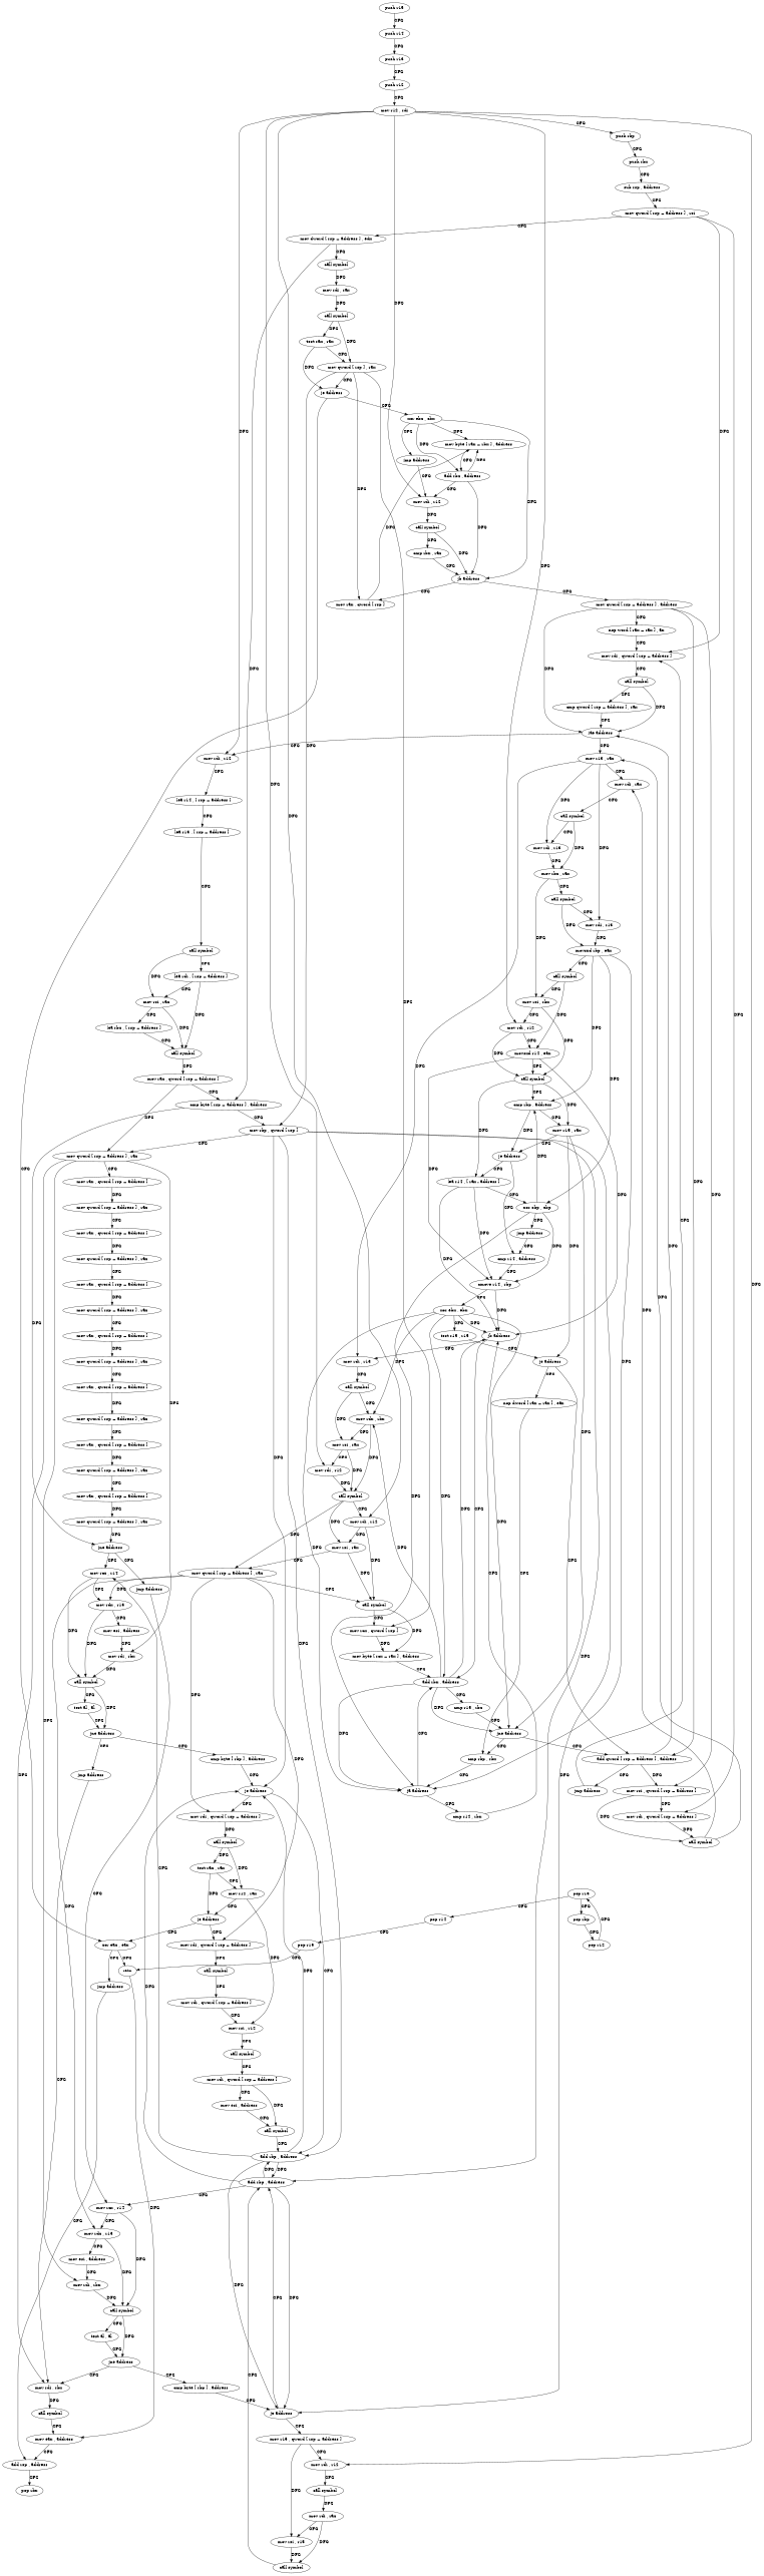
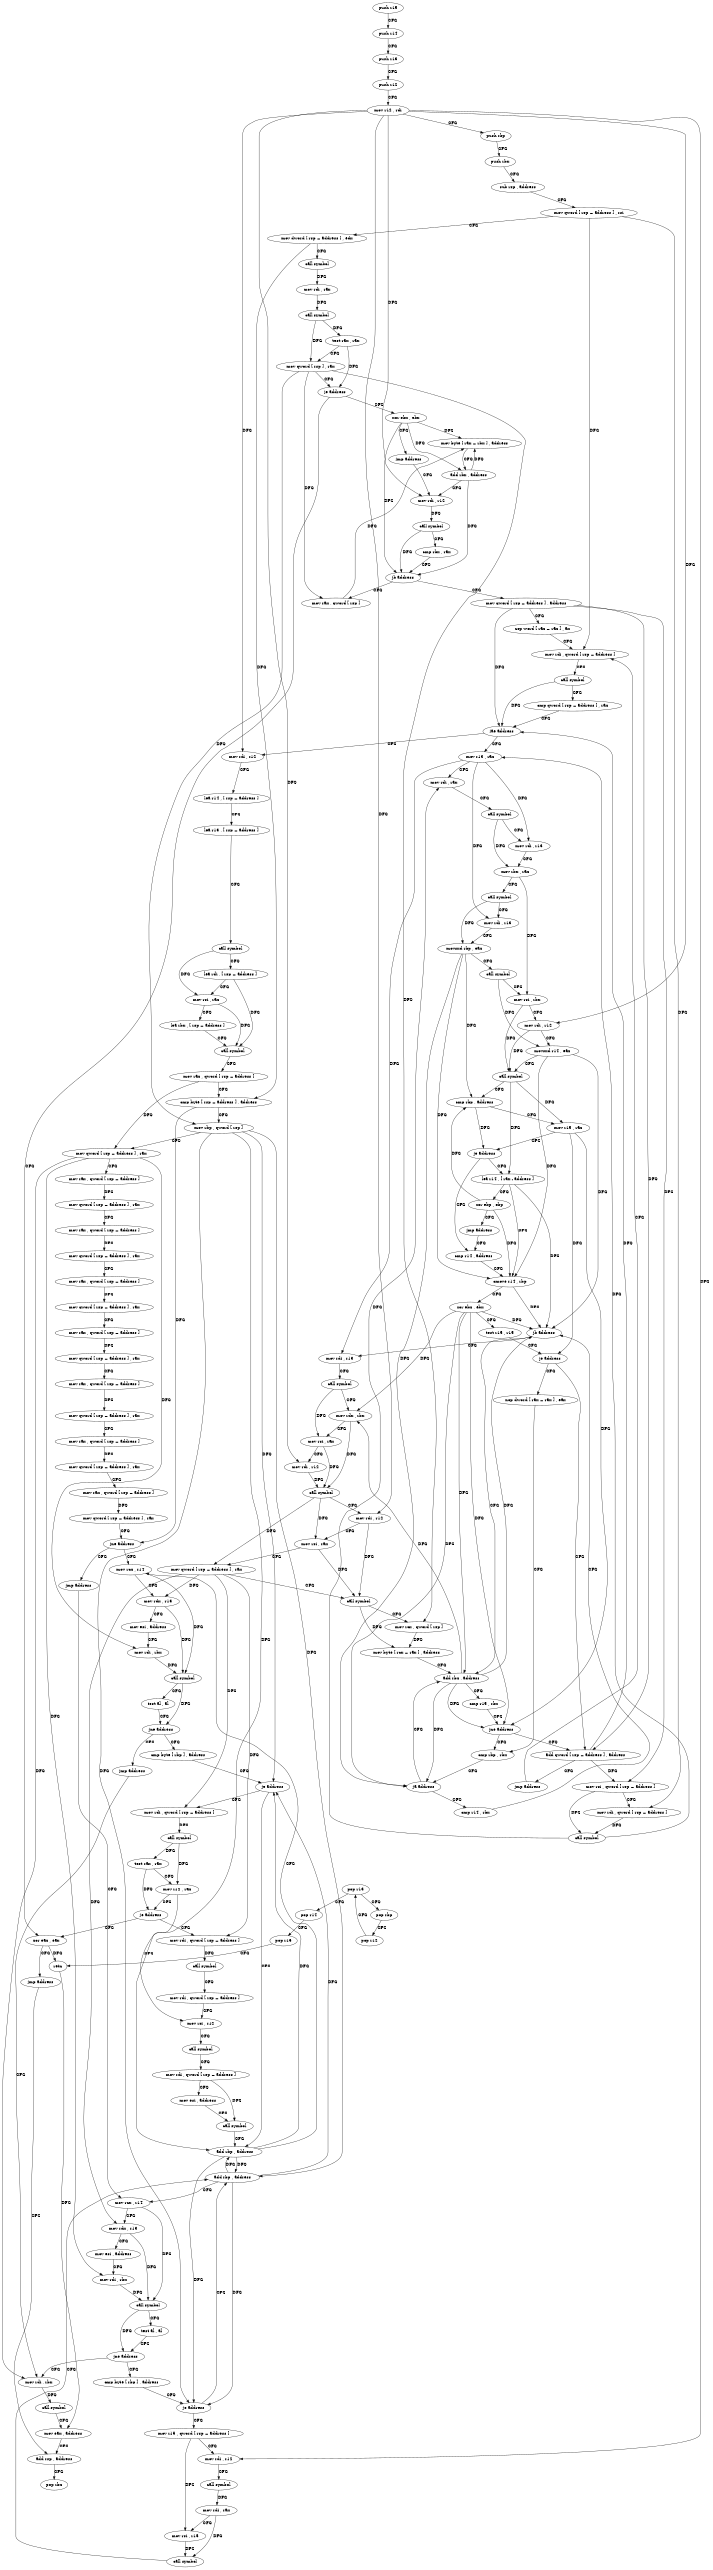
  digraph {
    n1 [label="push r15"]
    n2 [label="push r14"]
    n3 [label="push r13"]
    n4 [label="push r12"]
    n5 [label="mov r12 , rdi"]
    n6 [label="push rbp"]
    n7 [label="mov rdi , r12"]
    n8 [label="mov rdi , r12"]
    n9 [label="mov rdi , r12"]
    n10 [label="mov rdi , r12"]
    n11 [label="mov rdi , r12"]
    n12 [label="mov rdi , r12"]
    n13 [label="push rbx"]
    n14 [label="call symbol"]
    n15 [label="lea r14 , [ rsp + address ]"]
    n16 [label="movsxd r14 , eax"]
    n17 [label="call symbol"]
    n18 [label="call symbol"]
    n19 [label="call symbol"]
    n20 [label="mov rsi , rax"]
    n21 [label="call symbol"]
    n22 [label="sub rsp , address"]
    n23 [label="mov qword [ rsp + address ] , rsi"]
    n24 [label="mov dword [ rsp + address ] , edx"]
    n25 [label="mov rdi , qword [ rsp + address ]"]
    n26 [label="mov rdi , qword [ rsp + address ]"]
    n27 [label="call symbol"]
    n28 [label="cmp byte [ rsp + address ] , address"]
    n29 [label="call symbol"]
    n30 [label="call symbol"]
    n31 [label="mov rdi , rax"]
    n32 [label="mov rbp , qword [ rsp ]"]
    n33 [label="jne address"]
    n34 [label="call symbol"]
    n35 [label="test rax , rax"]
    n36 [label="mov qword [ rsp ] , rax"]
    n37 [label="je address"]
    n38 [label="mov rax , qword [ rsp ]"]
    n39 [label="mov rcx , qword [ rsp ]"]
    n40 [label="xor eax , eax"]
    n41 [label="xor ebx , ebx"]
    n42 [label="mov byte [ rax + rbx ] , address"]
    n43 [label="mov qword [ rsp + address ] , rax"]
    n44 [label="je address"]
    n45 [label="add rbp , address"]
    n46 [label="je address"]
    n47 [label="add rbp , address"]
    n48 [label="mov byte [ rcx + rax ] , address"]
    n49 [label="jmp address"]
    n50 [label=retn]
    n51 [label="jmp address"]
    n52 [label="jb address"]
    n53 [label="add rbx , address"]
    n54 [label="add rsp , address"]
    n55 [label="mov eax , address"]
    n56 [label="mov qword [ rsp + address ] , address"]
    n57 [label="pop rbx"]
    n58 [label="cmp rbx , rax"]
    n59 [label="pop rbp"]
    n60 [label="pop r12"]
    n61 [label="pop r13"]
    n62 [label="pop r14"]
    n63 [label="pop r15"]
    n64 [label="nop word [ rax + rax ] , ax"]
    n65 [label="mov rsi , qword [ rsp + address ]"]
    n66 [label="add qword [ rsp + address ] , address"]
    n67 [label="jae address"]
    n68 [label="jmp address"]
    n69 [label="mov r13 , rax"]
    n70 [label="cmp qword [ rsp + address ] , rax"]
    n71 [label="lea r13 , [ rsp + address ]"]
    n72 [label="call symbol"]
    n73 [label="lea rdi , [ rsp + address ]"]
    n74 [label="mov rsi , rax"]
    n75 [label="call symbol"]
    n76 [label="lea rbx , [ rsp + address ]"]
    n77 [label="mov rax , qword [ rsp + address ]"]
    n78 [label="mov rax , qword [ rsp + address ]"]
    n79 [label="mov rdi , rbx"]
    n80 [label="mov rdi , rbx"]
    n81 [label="mov rdi , rbx"]
    n82 [label="mov rcx , r14"]
    n83 [label="jmp address"]
    n84 [label="mov rdi , qword [ rsp + address ]"]
    n85 [label="mov r15 , qword [ rsp + address ]"]
    n86 [label="mov rcx , r14"]
    n87 [label="mov qword [ rsp + address ] , rax"]
    n88 [label="call symbol"]
    n89 [label="call symbol"]
    n90 [label="call symbol"]
    n91 [label="mov rax , qword [ rsp + address ]"]
    n92 [label="mov qword [ rsp + address ] , rax"]
    n93 [label="mov rax , qword [ rsp + address ]"]
    n94 [label="mov qword [ rsp + address ] , rax"]
    n95 [label="mov rax , qword [ rsp + address ]"]
    n96 [label="mov qword [ rsp + address ] , rax"]
    n97 [label="mov rax , qword [ rsp + address ]"]
    n98 [label="mov qword [ rsp + address ] , rax"]
    n99 [label="mov rax , qword [ rsp + address ]"]
    n100 [label="mov qword [ rsp + address ] , rax"]
    n101 [label="mov rax , qword [ rsp + address ]"]
    n102 [label="mov qword [ rsp + address ] , rax"]
    n103 [label="mov rdx , r13"]
    n104 [label="mov esi , address"]
    n105 [label="test al , al"]
    n106 [label="jne address"]
    n107 [label="mov rdx , r13"]
    n108 [label="mov rdi , rax"]
    n109 [label="mov rdi , r13"]
    n110 [label="mov rdi , r13"]
    n111 [label="mov rdi , r13"]
    n112 [label="call symbol"]
    n113 [label="mov rbx , rax"]
    n114 [label="movsxd rbp , eax"]
    n115 [label="call symbol"]
    n116 [label="call symbol"]
    n117 [label="mov rsi , rbx"]
    n118 [label="call symbol"]
    n119 [label="cmp rbp , address"]
    n120 [label="cmove r14 , rbp"]
    n121 [label="ja address"]
    n122 [label="mov r15 , rax"]
    n123 [label="je address"]
    n124 [label="jb address"]
    n125 [label="xor ebx , ebx"]
    n126 [label="add rbx , address"]
    n127 [label="cmp r14 , rbx"]
    n128 [label="lea r14 , [ rax - address ]"]
    n129 [label="je address"]
    n130 [label="jne address"]
    n131 [label="xor ebp , ebp"]
    n132 [label="cmp r14 , address"]
    n133 [label="nop dword [ rax + rax ] , eax"]
    n134 [label="cmp rbp , rbx"]
    n135 [label="jmp address"]
    n136 [label="cmp byte [ rbp ] , address"]
    n137 [label="jmp address"]
    n138 [label="mov esi , address"]
    n139 [label="test al , al"]
    n140 [label="jne address"]
    n141 [label="test r15 , r15"]
    n142 [label="mov rdx , rbx"]
    n143 [label="cmp r15 , rbx"]
    n144 [label="mov rsi , rax"]
    n145 [label="call symbol"]
    n146 [label="test rax , rax"]
    n147 [label="mov r12 , rax"]
    n148 [label="cmp byte [ rbp ] , address"]
    n149 [label="je address"]
    n150 [label="mov rsi , r12"]
    n151 [label="mov rdi , qword [ rsp + address ]"]
    n152 [label="call symbol"]
    n153 [label="call symbol"]
    n154 [label="mov rdi , qword [ rsp + address ]"]
    n155 [label="mov rsi , r15"]
    n156 [label="call symbol"]
    n157 [label="mov rdi , qword [ rsp + address ]"]
    n158 [label="mov esi , address"]
    n159 [label="call symbol"]
    n160 [label="mov rdi , rax"]
    n161 [label="mov qword [ rsp + address ] , rax"]
    n1 -> n2 [label=CFG]
    n2 -> n3 [label=CFG]
    n3 -> n4 [label=CFG]
    n4 -> n5 [label=CFG]
    n5 -> n6 [label=CFG]
    n5 -> n7 [label=DFG]
    n5 -> n8 [label=DFG]
    n5 -> n9 [label=DFG]
    n5 -> n10 [label=DFG]
    n5 -> n11 [label=DFG]
    n5 -> n12 [label=DFG]
    n6 -> n13 [label=CFG]
    n7 -> n14 [label=DFG]
    n8 -> n15 [label=CFG]
    n9 -> n16 [label=CFG]
    n9 -> n17 [label=DFG]
    n10 -> n18 [label=CFG]
    n11 -> n19 [label=DFG]
    n12 -> n20 [label=CFG]
    n12 -> n21 [label=DFG]
    n13 -> n22 [label=CFG]
    n14 -> n52 [label=DFG]
    n14 -> n58 [label=CFG]
    n15 -> n71 [label=CFG]
    n16 -> n17 [label=CFG]
    n16 -> n120 [label=DFG]
    n16 -> n124 [label=DFG]
    n17 -> n119 [label=CFG]
    n17 -> n122 [label=DFG]
    n17 -> n128 [label=DFG]
    n18 -> n160 [label=DFG]
    n19 -> n12 [label=CFG]
    n19 -> n20 [label=DFG]
    n19 -> n161 [label=DFG]
    n20 -> n21 [label=DFG]
    n20 -> n161 [label=CFG]
    n21 -> n39 [label=CFG]
    n21 -> n48 [label=DFG]
    n22 -> n23 [label=CFG]
    n23 -> n24 [label=CFG]
    n23 -> n25 [label=DFG]
    n23 -> n26 [label=DFG]
    n24 -> n27 [label=CFG]
    n24 -> n28 [label=DFG]
    n25 -> n29 [label=CFG]
    n26 -> n30 [label=DFG]
    n27 -> n31 [label=DFG]
    n28 -> n32 [label=CFG]
    n28 -> n33 [label=DFG]
    n29 -> n67 [label=DFG]
    n29 -> n70 [label=CFG]
    n30 -> n69 [label=DFG]
    n30 -> n108 [label=DFG]
    n31 -> n34 [label=DFG]
    n32 -> n43 [label=CFG]
    n32 -> n44 [label=DFG]
    n32 -> n45 [label=DFG]
    n32 -> n46 [label=DFG]
    n32 -> n47 [label=DFG]
    n33 -> n82 [label=CFG]
    n33 -> n83 [label=CFG]
    n34 -> n35 [label=DFG]
    n34 -> n36 [label=DFG]
    n35 -> n36 [label=CFG]
    n35 -> n37 [label=DFG]
    n36 -> n32 [label=DFG]
    n36 -> n37 [label=CFG]
    n36 -> n38 [label=DFG]
    n36 -> n39 [label=DFG]
    n37 -> n40 [label=CFG]
    n37 -> n41 [label=CFG]
    n38 -> n42 [label=DFG]
    n39 -> n48 [label=DFG]
    n40 -> n49 [label=CFG]
    n40 -> n50 [label=DFG]
    n41 -> n42 [label=DFG]
    n41 -> n51 [label=CFG]
    n41 -> n52 [label=DFG]
    n41 -> n53 [label=DFG]
    n42 -> n53 [label=CFG]
    n43 -> n78 [label=CFG]
    n43 -> n79 [label=DFG]
    n43 -> n80 [label=DFG]
    n43 -> n81 [label=DFG]
    n44 -> n45 [label=CFG]
    n44 -> n84 [label=CFG]
    n45 -> n44 [label=DFG]
    n45 -> n46 [label=DFG]
    n45 -> n47 [label=DFG]
    n45 -> n82 [label=CFG]
    n46 -> n47 [label=CFG]
    n46 -> n85 [label=CFG]
    n47 -> n44 [label=DFG]
    n47 -> n45 [label=DFG]
    n47 -> n46 [label=DFG]
    n47 -> n86 [label=CFG]
    n48 -> n126 [label=CFG]
    n49 -> n54 [label=CFG]
    n50 -> n55 [label=DFG]
    n51 -> n7 [label=CFG]
    n52 -> n38 [label=CFG]
    n52 -> n56 [label=CFG]
    n53 -> n7 [label=CFG]
    n53 -> n42 [label=DFG]
    n53 -> n52 [label=DFG]
    n54 -> n57 [label=CFG]
    n55 -> n54 [label=CFG]
    n56 -> n64 [label=CFG]
    n56 -> n65 [label=DFG]
    n56 -> n66 [label=DFG]
    n56 -> n67 [label=DFG]
    n58 -> n52 [label=CFG]
    n59 -> n60 [label=CFG]
    n60 -> n61 [label=CFG]
    n61 -> n59 [label=CFG]
    n61 -> n62 [label=CFG]
    n62 -> n63 [label=CFG]
    n63 -> n50 [label=CFG]
    n64 -> n25 [label=CFG]
    n65 -> n26 [label=CFG]
    n65 -> n30 [label=DFG]
    n66 -> n65 [label=DFG]
    n66 -> n67 [label=DFG]
    n66 -> n68 [label=CFG]
    n67 -> n8 [label=CFG]
    n67 -> n69 [label=CFG]
    n68 -> n25 [label=CFG]
    n69 -> n108 [label=CFG]
    n69 -> n109 [label=DFG]
    n69 -> n110 [label=DFG]
    n69 -> n111 [label=DFG]
    n70 -> n67 [label=CFG]
    n71 -> n72 [label=CFG]
    n72 -> n73 [label=CFG]
    n72 -> n74 [label=DFG]
    n73 -> n74 [label=CFG]
    n73 -> n75 [label=DFG]
    n74 -> n75 [label=DFG]
    n74 -> n76 [label=CFG]
    n75 -> n77 [label=CFG]
    n76 -> n75 [label=CFG]
    n77 -> n28 [label=CFG]
    n77 -> n43 [label=DFG]
    n78 -> n87 [label=DFG]
    n79 -> n88 [label=DFG]
    n80 -> n89 [label=DFG]
    n81 -> n90 [label=DFG]
    n82 -> n88 [label=DFG]
    n82 -> n103 [label=CFG]
    n83 -> n86 [label=CFG]
    n84 -> n145 [label=DFG]
    n85 -> n10 [label=CFG]
    n85 -> n155 [label=DFG]
    n86 -> n90 [label=DFG]
    n86 -> n107 [label=CFG]
    n87 -> n91 [label=CFG]
    n88 -> n105 [label=CFG]
    n88 -> n106 [label=DFG]
    n89 -> n55 [label=CFG]
    n90 -> n139 [label=CFG]
    n90 -> n140 [label=DFG]
    n91 -> n92 [label=DFG]
    n92 -> n93 [label=CFG]
    n93 -> n94 [label=DFG]
    n94 -> n95 [label=CFG]
    n95 -> n96 [label=DFG]
    n96 -> n97 [label=CFG]
    n97 -> n98 [label=DFG]
    n98 -> n99 [label=CFG]
    n99 -> n100 [label=DFG]
    n100 -> n101 [label=CFG]
    n101 -> n102 [label=DFG]
    n102 -> n33 [label=CFG]
    n103 -> n88 [label=DFG]
    n103 -> n104 [label=CFG]
    n104 -> n79 [label=CFG]
    n105 -> n106 [label=CFG]
    n106 -> n136 [label=CFG]
    n106 -> n137 [label=CFG]
    n107 -> n90 [label=DFG]
    n107 -> n138 [label=CFG]
    n108 -> n112 [label=CFG]
    n109 -> n113 [label=CFG]
    n110 -> n114 [label=CFG]
    n111 -> n115 [label=CFG]
    n112 -> n109 [label=CFG]
    n112 -> n113 [label=DFG]
    n113 -> n116 [label=CFG]
    n113 -> n117 [label=DFG]
    n114 -> n118 [label=CFG]
    n114 -> n119 [label=DFG]
-   n114 -> n131 [label=DFG]
+   n114 -> n120 [label=DFG]
    n114 -> n121 [label=DFG]
    n115 -> n142 [label=CFG]
    n115 -> n144 [label=DFG]
    n116 -> n110 [label=CFG]
    n116 -> n114 [label=DFG]
    n117 -> n9 [label=CFG]
    n117 -> n17 [label=DFG]
    n118 -> n16 [label=DFG]
    n118 -> n117 [label=CFG]
    n119 -> n122 [label=CFG]
    n119 -> n123 [label=DFG]
    n120 -> n124 [label=DFG]
    n120 -> n125 [label=CFG]
    n121 -> n126 [label=CFG]
    n121 -> n127 [label=CFG]
    n122 -> n123 [label=CFG]
    n122 -> n129 [label=DFG]
    n122 -> n130 [label=DFG]
    n123 -> n128 [label=CFG]
    n123 -> n132 [label=CFG]
    n124 -> n111 [label=CFG]
    n124 -> n126 [label=CFG]
    n125 -> n121 [label=DFG]
    n125 -> n124 [label=DFG]
    n125 -> n126 [label=DFG]
    n125 -> n130 [label=DFG]
    n125 -> n141 [label=CFG]
    n125 -> n142 [label=DFG]
    n126 -> n121 [label=DFG]
    n126 -> n124 [label=DFG]
    n126 -> n130 [label=DFG]
    n126 -> n142 [label=DFG]
    n126 -> n143 [label=CFG]
    n127 -> n124 [label=CFG]
    n128 -> n120 [label=DFG]
    n128 -> n124 [label=DFG]
    n128 -> n131 [label=CFG]
    n129 -> n66 [label=CFG]
    n129 -> n133 [label=CFG]
    n130 -> n66 [label=CFG]
    n130 -> n134 [label=CFG]
    n131 -> n119 [label=DFG]
    n131 -> n120 [label=DFG]
-   n131 -> n121 [label=DFG]
    n131 -> n135 [label=CFG]
    n132 -> n120 [label=CFG]
    n133 -> n134 [label=CFG]
    n134 -> n121 [label=CFG]
    n135 -> n132 [label=CFG]
    n136 -> n44 [label=CFG]
    n137 -> n80 [label=CFG]
    n138 -> n81 [label=CFG]
    n139 -> n140 [label=CFG]
    n140 -> n80 [label=CFG]
    n140 -> n148 [label=CFG]
    n141 -> n129 [label=CFG]
    n142 -> n19 [label=DFG]
    n142 -> n144 [label=CFG]
    n143 -> n130 [label=CFG]
    n144 -> n11 [label=CFG]
    n144 -> n19 [label=DFG]
    n145 -> n146 [label=DFG]
    n145 -> n147 [label=DFG]
    n146 -> n147 [label=CFG]
    n146 -> n149 [label=DFG]
    n147 -> n149 [label=CFG]
    n147 -> n150 [label=DFG]
    n148 -> n46 [label=CFG]
    n149 -> n40 [label=CFG]
    n149 -> n151 [label=CFG]
    n150 -> n152 [label=CFG]
    n151 -> n153 [label=DFG]
    n152 -> n157 [label=CFG]
    n153 -> n154 [label=CFG]
    n154 -> n150 [label=CFG]
    n155 -> n156 [label=DFG]
    n156 -> n47 [label=CFG]
    n157 -> n158 [label=CFG]
    n157 -> n159 [label=DFG]
    n158 -> n159 [label=CFG]
    n159 -> n45 [label=CFG]
    n160 -> n155 [label=CFG]
    n160 -> n156 [label=DFG]
    n161 -> n21 [label=CFG]
    n161 -> n84 [label=DFG]
    n161 -> n103 [label=DFG]
    n161 -> n107 [label=DFG]
    n161 -> n151 [label=DFG]
  }
